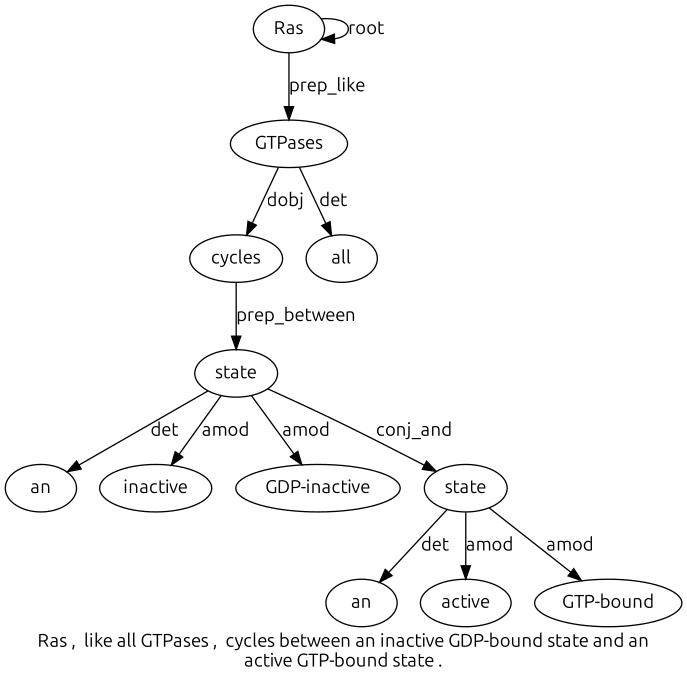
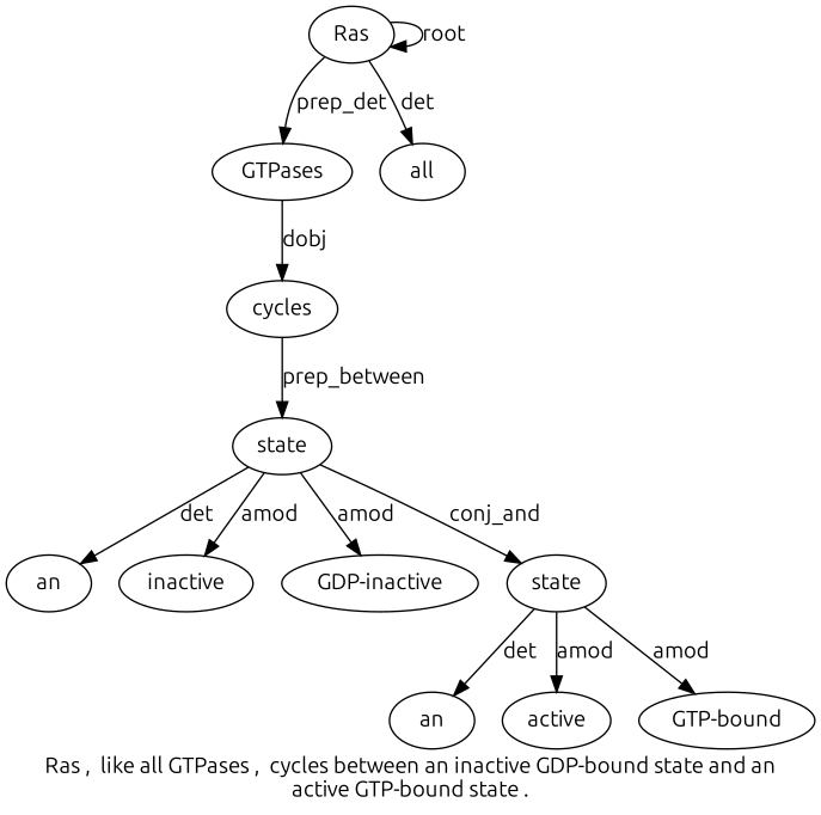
  digraph {
    fontname=Ubuntu
    label="Ras ,  like all GTPases ,  cycles between an inactive GDP-bound state and an\nactive GTP-bound state ."
    node [fillcolor=white fontname=Ubuntu style=filled]
    edge [fontname=Ubuntu]
    n1 [label=Ras]
    n2 [label=GTPases]
    n3 [label=cycles]
    n4 [label=all]
    n5 [label=state]
    n6 [label=an]
    n7 [label=inactive]
    n8 [label="GDP-inactive"]
    n9 [label=state]
    n10 [label=an]
    n11 [label=active]
    n12 [label="GTP-bound"]
    n1 -> n1 [label=root]
-   n1 -> n2 [label=prep_like]
+   n1 -> n2 [label=prep_det]
    n2 -> n3 [label=dobj]
-   n2 -> n4 [label=det]
+   n1 -> n4 [label=det]
    n3 -> n5 [label=prep_between]
    n5 -> n6 [label=det]
    n5 -> n7 [label=amod]
    n5 -> n8 [label=amod]
    n5 -> n9 [label=conj_and]
    n9 -> n10 [label=det]
    n9 -> n11 [label=amod]
    n9 -> n12 [label=amod]
  }
